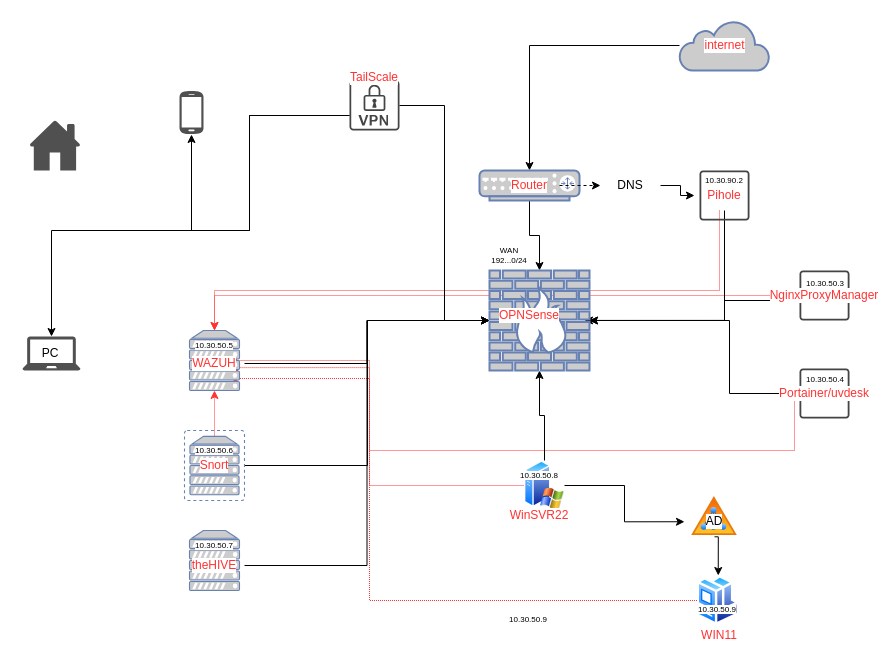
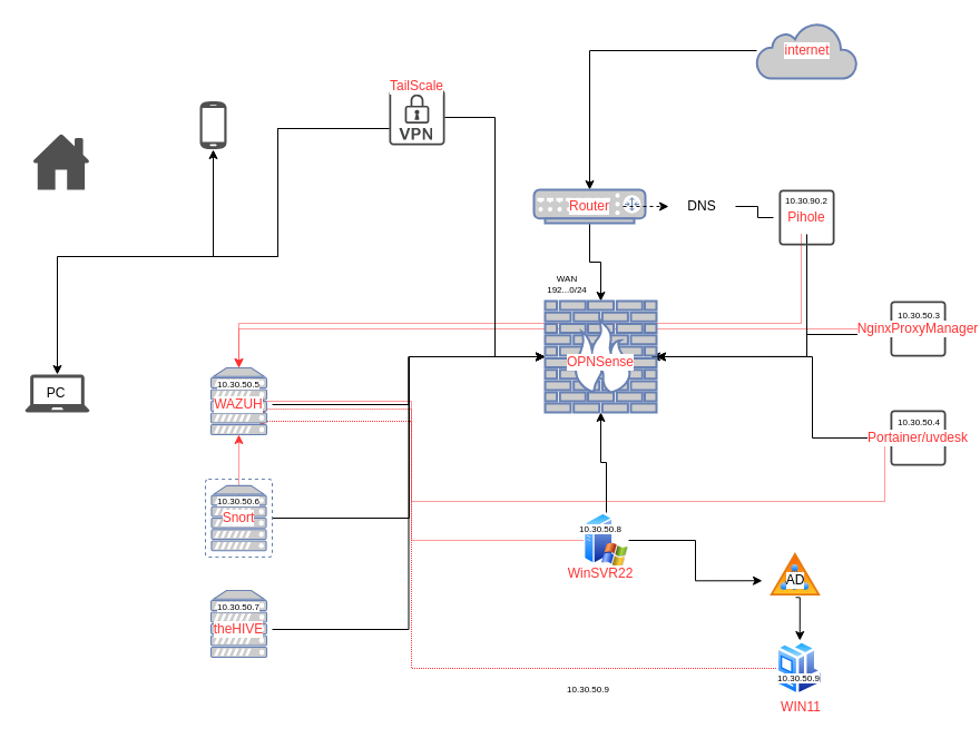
  <mxCell id="0" />
  <mxCell id="1" parent="0" />
  <mxCell id="2" style="edgeStyle=orthogonalEdgeStyle;rounded=0;orthogonalLoop=1;jettySize=auto;html=1;entryX=0.805;entryY=0.619;entryDx=0;entryDy=0;entryPerimeter=0;dashed=1;dashPattern=1 1;strokeColor=#FF3333;" edge="1" parent="1" source="55" target="39"><mxGeometry relative="1" as="geometry"><Array as="points"><mxPoint x="794" y="393" /><mxPoint x="794" y="450" /><mxPoint x="369" y="450" /><mxPoint x="369" y="367" /></Array></mxGeometry></mxCell>
  <mxCell id="3" style="edgeStyle=orthogonalEdgeStyle;rounded=0;orthogonalLoop=1;jettySize=auto;html=1;dashed=1;dashPattern=1 1;strokeColor=#FF3333;" edge="1" parent="1" source="48" target="39"><mxGeometry relative="1" as="geometry"><Array as="points"><mxPoint x="719" y="290" /><mxPoint x="214" y="290" /></Array></mxGeometry></mxCell>
  <mxCell id="4" style="edgeStyle=orthogonalEdgeStyle;rounded=0;orthogonalLoop=1;jettySize=auto;html=1;dashed=1;dashPattern=1 1;strokeColor=#FF3333;" edge="1" parent="1" source="52" target="39"><mxGeometry relative="1" as="geometry" /></mxCell>
  <mxCell id="5" value="&lt;font color=&quot;#ff3333&quot;&gt;internet&lt;/font&gt;" style="html=1;outlineConnect=0;fillColor=#CCCCCC;strokeColor=#6881B3;gradientColor=none;gradientDirection=north;strokeWidth=2;shape=mxgraph.networks.cloud;fontColor=#000000;labelBackgroundColor=default;" parent="1" vertex="1"><mxGeometry x="679" y="20" width="90" height="50" as="geometry" /></mxCell>
  <mxCell id="6" style="edgeStyle=orthogonalEdgeStyle;rounded=0;orthogonalLoop=1;jettySize=auto;html=1;" parent="1" source="8" target="43" edge="1"><mxGeometry relative="1" as="geometry" /></mxCell>
  <mxCell id="7" value="" style="edgeStyle=orthogonalEdgeStyle;rounded=0;orthogonalLoop=1;jettySize=auto;html=1;" parent="1" source="5" target="8" edge="1"><mxGeometry relative="1" as="geometry"><mxPoint x="649" y="155" as="sourcePoint" /><mxPoint x="539" y="270" as="targetPoint" /></mxGeometry></mxCell>
  <mxCell id="8" value="" style="fontColor=#0066CC;verticalAlign=top;verticalLabelPosition=bottom;labelPosition=center;align=center;html=1;outlineConnect=0;fillColor=#CCCCCC;strokeColor=#6881B3;gradientColor=none;gradientDirection=north;strokeWidth=2;shape=mxgraph.networks.router;" parent="1" vertex="1"><mxGeometry x="479" y="170" width="100" height="30" as="geometry" /></mxCell>
  <mxCell id="9" value="" style="sketch=0;pointerEvents=1;shadow=0;dashed=0;html=1;strokeColor=none;fillColor=#505050;labelPosition=center;verticalLabelPosition=bottom;verticalAlign=top;outlineConnect=0;align=center;shape=mxgraph.office.concepts.home;" parent="1" vertex="1"><mxGeometry x="29" y="120" width="51" height="50" as="geometry" /></mxCell>
  <mxCell id="10" value="" style="sketch=0;pointerEvents=1;shadow=0;dashed=0;html=1;strokeColor=none;fillColor=#505050;labelPosition=center;verticalLabelPosition=bottom;verticalAlign=top;outlineConnect=0;align=center;shape=mxgraph.office.devices.cell_phone_android_standalone;" parent="1" vertex="1"><mxGeometry x="179" y="90" width="24" height="44" as="geometry" /></mxCell>
  <mxCell id="11" value="" style="sketch=0;pointerEvents=1;shadow=0;dashed=0;html=1;strokeColor=none;fillColor=#505050;labelPosition=center;verticalLabelPosition=bottom;verticalAlign=top;outlineConnect=0;align=center;shape=mxgraph.office.devices.laptop;" parent="1" vertex="1"><mxGeometry x="22" y="336" width="58" height="34" as="geometry" /></mxCell>
  <mxCell id="12" style="edgeStyle=orthogonalEdgeStyle;rounded=0;orthogonalLoop=1;jettySize=auto;html=1;" parent="1" source="14" target="10" edge="1"><mxGeometry relative="1" as="geometry"><Array as="points"><mxPoint x="249" y="115" /><mxPoint x="249" y="230" /><mxPoint x="191" y="230" /></Array></mxGeometry></mxCell>
  <mxCell id="13" style="edgeStyle=orthogonalEdgeStyle;rounded=0;orthogonalLoop=1;jettySize=auto;html=1;" parent="1" source="14" target="11" edge="1"><mxGeometry relative="1" as="geometry"><Array as="points"><mxPoint x="249" y="115" /><mxPoint x="249" y="230" /><mxPoint x="51" y="230" /></Array></mxGeometry></mxCell>
  <mxCell id="14" value="" style="sketch=0;pointerEvents=1;shadow=0;dashed=0;html=1;strokeColor=none;fillColor=#434445;aspect=fixed;labelPosition=center;verticalLabelPosition=bottom;verticalAlign=top;align=center;outlineConnect=0;shape=mxgraph.vvd.vpn;" parent="1" vertex="1"><mxGeometry x="349" y="80" width="50" height="50" as="geometry" /></mxCell>
  <mxCell id="15" style="edgeStyle=orthogonalEdgeStyle;rounded=0;orthogonalLoop=1;jettySize=auto;html=1;entryX=0;entryY=0.5;entryDx=0;entryDy=0;entryPerimeter=0;" parent="1" source="14" target="43" edge="1"><mxGeometry relative="1" as="geometry" /></mxCell>
- <mxCell id="16" style="edgeStyle=orthogonalEdgeStyle;rounded=0;orthogonalLoop=1;jettySize=auto;html=1;entryX=0;entryY=0.5;entryDx=0;entryDy=0;" parent="1" source="21" target="48" edge="1"><mxGeometry relative="1" as="geometry" /></mxCell>
+ <mxCell id="16" style="edgeStyle=orthogonalEdgeStyle;rounded=0;orthogonalLoop=1;jettySize=auto;html=1;entryX=0;entryY=0.5;entryDx=0;entryDy=0;endArrow=none;" parent="1" source="21" target="48" edge="1"><mxGeometry relative="1" as="geometry" /></mxCell>
  <mxCell id="17" value="&lt;font color=&quot;#ff3333&quot;&gt;Router&lt;/font&gt;" style="text;html=1;align=center;verticalAlign=middle;whiteSpace=wrap;rounded=0;labelBackgroundColor=default;" parent="1" vertex="1"><mxGeometry x="499" y="170" width="60" height="30" as="geometry" /></mxCell>
  <mxCell id="18" value="PC" style="text;html=1;align=center;verticalAlign=middle;whiteSpace=wrap;rounded=0;" parent="1" vertex="1"><mxGeometry x="20" y="338" width="60" height="30" as="geometry" /></mxCell>
  <mxCell id="19" style="edgeStyle=orthogonalEdgeStyle;rounded=0;orthogonalLoop=1;jettySize=auto;html=1;" parent="1" source="48" target="43" edge="1"><mxGeometry relative="1" as="geometry"><Array as="points"><mxPoint x="724" y="320" /></Array></mxGeometry></mxCell>
  <mxCell id="20" value="" style="edgeStyle=orthogonalEdgeStyle;rounded=0;orthogonalLoop=1;jettySize=auto;html=1;entryX=0;entryY=0.5;entryDx=0;entryDy=0;dashed=1;" parent="1" source="17" target="21" edge="1"><mxGeometry relative="1" as="geometry"><mxPoint x="559" y="185" as="sourcePoint" /><mxPoint x="694" y="195" as="targetPoint" /></mxGeometry></mxCell>
  <mxCell id="21" value="DNS" style="text;html=1;align=center;verticalAlign=middle;whiteSpace=wrap;rounded=0;labelBackgroundColor=default;" parent="1" vertex="1"><mxGeometry x="600" y="170" width="60" height="30" as="geometry" /></mxCell>
  <mxCell id="22" value="&lt;font color=&quot;#ff3333&quot;&gt;TailScale&lt;/font&gt;" style="text;html=1;align=center;verticalAlign=middle;whiteSpace=wrap;rounded=0;labelBackgroundColor=default;" parent="1" vertex="1"><mxGeometry x="344" y="62" width="60" height="30" as="geometry" /></mxCell>
  <mxCell id="23" style="edgeStyle=orthogonalEdgeStyle;rounded=0;orthogonalLoop=1;jettySize=auto;html=1;entryX=1;entryY=0.5;entryDx=0;entryDy=0;entryPerimeter=0;" parent="1" edge="1"><mxGeometry relative="1" as="geometry"><mxPoint x="794" y="299.997" as="sourcePoint" /><mxPoint x="584" y="319.93" as="targetPoint" /><Array as="points"><mxPoint x="724" y="299.93" /><mxPoint x="724" y="319.93" /></Array></mxGeometry></mxCell>
  <mxCell id="24" style="edgeStyle=orthogonalEdgeStyle;rounded=0;orthogonalLoop=1;jettySize=auto;html=1;entryX=1;entryY=0.5;entryDx=0;entryDy=0;entryPerimeter=0;" parent="1" source="56" target="43" edge="1"><mxGeometry relative="1" as="geometry"><Array as="points"><mxPoint x="729" y="393" /><mxPoint x="729" y="320" /></Array></mxGeometry></mxCell>
  <mxCell id="25" style="edgeStyle=orthogonalEdgeStyle;rounded=0;orthogonalLoop=1;jettySize=auto;html=1;" parent="1" source="63" target="43" edge="1"><mxGeometry relative="1" as="geometry" /></mxCell>
  <mxCell id="26" style="edgeStyle=orthogonalEdgeStyle;rounded=0;orthogonalLoop=1;jettySize=auto;html=1;dashed=1;dashPattern=1 1;strokeColor=#FF3333;" edge="1" parent="1" source="63"><mxGeometry relative="1" as="geometry"><mxPoint x="229" y="360" as="targetPoint" /><Array as="points"><mxPoint x="369" y="485" /><mxPoint x="369" y="360" /></Array></mxGeometry></mxCell>
  <mxCell id="27" style="edgeStyle=orthogonalEdgeStyle;rounded=0;orthogonalLoop=1;jettySize=auto;html=1;exitX=1;exitY=0.5;exitDx=0;exitDy=0;entryX=0;entryY=0.5;entryDx=0;entryDy=0;" edge="1" parent="1" source="63" target="68"><mxGeometry relative="1" as="geometry" /></mxCell>
  <mxCell id="28" style="edgeStyle=orthogonalEdgeStyle;rounded=0;orthogonalLoop=1;jettySize=auto;html=1;exitX=0.5;exitY=1;exitDx=0;exitDy=0;entryX=0.5;entryY=0;entryDx=0;entryDy=0;" parent="1" source="67" target="71" edge="1"><mxGeometry relative="1" as="geometry" /></mxCell>
  <mxCell id="29" style="edgeStyle=orthogonalEdgeStyle;rounded=0;orthogonalLoop=1;jettySize=auto;html=1;entryX=0.75;entryY=1;entryDx=0;entryDy=0;dashed=1;dashPattern=1 1;strokeColor=#FF3333;" edge="1" parent="1" source="71" target="40"><mxGeometry relative="1" as="geometry"><Array as="points"><mxPoint x="369" y="600" /><mxPoint x="369" y="378" /></Array></mxGeometry></mxCell>
  <mxCell id="30" style="edgeStyle=orthogonalEdgeStyle;rounded=0;orthogonalLoop=1;jettySize=auto;html=1;entryX=0;entryY=0.5;entryDx=0;entryDy=0;entryPerimeter=0;" parent="1" source="40" target="43" edge="1"><mxGeometry relative="1" as="geometry" /></mxCell>
  <mxCell id="31" style="edgeStyle=orthogonalEdgeStyle;rounded=0;orthogonalLoop=1;jettySize=auto;html=1;entryX=0;entryY=0.5;entryDx=0;entryDy=0;entryPerimeter=0;" parent="1" source="36" target="43" edge="1"><mxGeometry relative="1" as="geometry"><Array as="points"><mxPoint x="367" y="465" /><mxPoint x="367" y="320" /></Array></mxGeometry></mxCell>
  <mxCell id="32" style="edgeStyle=orthogonalEdgeStyle;rounded=0;orthogonalLoop=1;jettySize=auto;html=1;entryX=0.5;entryY=1;entryDx=0;entryDy=0;entryPerimeter=0;dashed=1;dashPattern=1 1;strokeColor=#FF3333;" edge="1" parent="1" source="36" target="39"><mxGeometry relative="1" as="geometry" /></mxCell>
  <mxCell id="33" style="edgeStyle=orthogonalEdgeStyle;rounded=0;orthogonalLoop=1;jettySize=auto;html=1;entryX=0;entryY=0.5;entryDx=0;entryDy=0;entryPerimeter=0;" edge="1" parent="1" source="60" target="43"><mxGeometry relative="1" as="geometry" /></mxCell>
  <mxCell id="34" value="" style="group" vertex="1" connectable="0" parent="1"><mxGeometry x="184" y="430" width="60" height="70" as="geometry" /></mxCell>
  <mxCell id="35" value="" style="fontColor=#0066CC;verticalAlign=top;verticalLabelPosition=bottom;labelPosition=center;align=center;html=1;outlineConnect=0;fillColor=#CCCCCC;strokeColor=#6881B3;gradientColor=none;gradientDirection=north;strokeWidth=2;shape=mxgraph.networks.virtual_server;" parent="34" vertex="1"><mxGeometry width="60" height="70" as="geometry" /></mxCell>
  <mxCell id="36" value="&lt;font color=&quot;#ff3333&quot;&gt;Snort&lt;/font&gt;" style="text;html=1;align=center;verticalAlign=middle;whiteSpace=wrap;rounded=0;labelBackgroundColor=default;" parent="34" vertex="1"><mxGeometry y="20" width="60" height="30" as="geometry" /></mxCell>
  <mxCell id="37" value="&lt;div style=&quot;font-size: 8px;&quot;&gt;10.30.50.6&lt;/div&gt;" style="text;html=1;align=center;verticalAlign=middle;whiteSpace=wrap;rounded=0;fontSize=8;labelBackgroundColor=default;" vertex="1" parent="34"><mxGeometry y="5" width="60" height="30" as="geometry" /></mxCell>
  <mxCell id="38" value="" style="group" vertex="1" connectable="0" parent="1"><mxGeometry x="184" y="330" width="60" height="60" as="geometry" /></mxCell>
  <mxCell id="39" value="" style="fontColor=#0066CC;verticalAlign=top;verticalLabelPosition=bottom;labelPosition=center;align=center;html=1;outlineConnect=0;fillColor=#CCCCCC;strokeColor=#6881B3;gradientColor=none;gradientDirection=north;strokeWidth=2;shape=mxgraph.networks.server;" parent="38" vertex="1"><mxGeometry x="5" width="50" height="60" as="geometry" /></mxCell>
  <mxCell id="40" value="WAZUH" style="text;html=1;align=center;verticalAlign=middle;whiteSpace=wrap;rounded=0;labelBackgroundColor=default;fontColor=#FF3333;" parent="38" vertex="1"><mxGeometry y="18" width="60" height="30" as="geometry" /></mxCell>
  <mxCell id="41" value="&lt;div style=&quot;font-size: 8px;&quot;&gt;10.30.50.5&lt;/div&gt;" style="text;html=1;align=center;verticalAlign=middle;whiteSpace=wrap;rounded=0;fontSize=8;labelBackgroundColor=default;" vertex="1" parent="38"><mxGeometry width="60" height="30" as="geometry" /></mxCell>
  <mxCell id="42" value="" style="group" vertex="1" connectable="0" parent="1"><mxGeometry x="479" y="240" width="125" height="130" as="geometry" /></mxCell>
  <mxCell id="43" value="" style="fontColor=#0066CC;verticalAlign=top;verticalLabelPosition=bottom;labelPosition=center;align=center;html=1;outlineConnect=0;fillColor=#CCCCCC;strokeColor=#6881B3;gradientColor=none;gradientDirection=north;strokeWidth=2;shape=mxgraph.networks.firewall;" parent="42" vertex="1"><mxGeometry x="10" y="30" width="100" height="100" as="geometry" /></mxCell>
- <mxCell id="44" value="&lt;font color=&quot;#ff3333&quot;&gt;OPNSense&lt;/font&gt;" style="text;html=1;align=center;verticalAlign=middle;whiteSpace=wrap;rounded=0;labelBackgroundColor=default;" parent="42" vertex="1"><mxGeometry x="20" y="60" width="60" height="30" as="geometry" /></mxCell>
+ <mxCell id="44" value="&lt;font color=&quot;#ff3333&quot;&gt;OPNSense&lt;/font&gt;" style="text;html=1;align=center;verticalAlign=middle;whiteSpace=wrap;rounded=0;labelBackgroundColor=default;" parent="42" vertex="1"><mxGeometry x="30" y="70" width="60" height="30" as="geometry" /></mxCell>
  <mxCell id="45" value="WAN&lt;div style=&quot;font-size: 8px;&quot;&gt;192...0/24&lt;/div&gt;" style="text;html=1;align=center;verticalAlign=middle;whiteSpace=wrap;rounded=0;fontSize=8;" vertex="1" parent="42"><mxGeometry width="60" height="30" as="geometry" /></mxCell>
  <mxCell id="46" value="" style="group" vertex="1" connectable="0" parent="1"><mxGeometry x="694" y="165" width="60" height="55" as="geometry" /></mxCell>
  <mxCell id="47" value="" style="sketch=0;pointerEvents=1;shadow=0;dashed=0;html=1;strokeColor=none;fillColor=#434445;aspect=fixed;labelPosition=center;verticalLabelPosition=bottom;verticalAlign=top;align=center;outlineConnect=0;shape=mxgraph.vvd.virtual_machine;labelBackgroundColor=default;" parent="46" vertex="1"><mxGeometry x="5" y="5" width="50" height="50" as="geometry" /></mxCell>
  <mxCell id="48" value="&lt;font color=&quot;#ff3333&quot;&gt;Pihole&lt;/font&gt;" style="text;html=1;align=center;verticalAlign=middle;whiteSpace=wrap;rounded=0;labelBackgroundColor=default;" parent="46" vertex="1"><mxGeometry y="15" width="60" height="30" as="geometry" /></mxCell>
  <mxCell id="49" value="&lt;div style=&quot;font-size: 8px;&quot;&gt;10.30.90.2&lt;/div&gt;" style="text;html=1;align=center;verticalAlign=middle;whiteSpace=wrap;rounded=0;fontSize=8;" vertex="1" parent="46"><mxGeometry width="60" height="30" as="geometry" /></mxCell>
  <mxCell id="50" value="" style="group" vertex="1" connectable="0" parent="1"><mxGeometry x="794" y="268" width="61" height="52" as="geometry" /></mxCell>
  <mxCell id="51" value="" style="sketch=0;pointerEvents=1;shadow=0;dashed=0;html=1;strokeColor=none;fillColor=#434445;aspect=fixed;labelPosition=center;verticalLabelPosition=bottom;verticalAlign=top;align=center;outlineConnect=0;shape=mxgraph.vvd.virtual_machine;" parent="50" vertex="1"><mxGeometry x="5" y="2" width="50" height="50" as="geometry" /></mxCell>
  <mxCell id="52" value="&lt;font color=&quot;#ff3333&quot;&gt;NginxProxyManager&lt;/font&gt;" style="text;html=1;align=center;verticalAlign=middle;whiteSpace=wrap;rounded=0;labelBackgroundColor=default;" parent="50" vertex="1"><mxGeometry y="12" width="60" height="30" as="geometry" /></mxCell>
  <mxCell id="53" value="&lt;div style=&quot;font-size: 8px;&quot;&gt;10.30.50.3&lt;/div&gt;" style="text;html=1;align=center;verticalAlign=middle;whiteSpace=wrap;rounded=0;fontSize=8;" vertex="1" parent="50"><mxGeometry x="1" width="60" height="30" as="geometry" /></mxCell>
  <mxCell id="54" value="" style="group" vertex="1" connectable="0" parent="1"><mxGeometry x="794" y="364" width="61" height="54" as="geometry" /></mxCell>
  <mxCell id="55" value="" style="sketch=0;pointerEvents=1;shadow=0;dashed=0;html=1;strokeColor=none;fillColor=#434445;aspect=fixed;labelPosition=center;verticalLabelPosition=bottom;verticalAlign=top;align=center;outlineConnect=0;shape=mxgraph.vvd.virtual_machine;" parent="54" vertex="1"><mxGeometry x="5" y="4" width="50" height="50" as="geometry" /></mxCell>
  <mxCell id="56" value="&lt;font color=&quot;#ff3333&quot;&gt;Portainer/uvdesk&lt;/font&gt;" style="text;html=1;align=center;verticalAlign=middle;whiteSpace=wrap;rounded=0;labelBackgroundColor=default;" parent="54" vertex="1"><mxGeometry y="14" width="60" height="30" as="geometry" /></mxCell>
  <mxCell id="57" value="&lt;div style=&quot;font-size: 8px;&quot;&gt;10.30.50.4&lt;/div&gt;" style="text;html=1;align=center;verticalAlign=middle;whiteSpace=wrap;rounded=0;fontSize=8;" vertex="1" parent="54"><mxGeometry x="1" width="60" height="30" as="geometry" /></mxCell>
  <mxCell id="58" value="" style="group" vertex="1" connectable="0" parent="1"><mxGeometry x="184" y="530" width="60" height="60" as="geometry" /></mxCell>
  <mxCell id="59" value="" style="fontColor=#0066CC;verticalAlign=top;verticalLabelPosition=bottom;labelPosition=center;align=center;html=1;outlineConnect=0;fillColor=#CCCCCC;strokeColor=#6881B3;gradientColor=none;gradientDirection=north;strokeWidth=2;shape=mxgraph.networks.server;" parent="58" vertex="1"><mxGeometry x="5" width="50" height="60" as="geometry" /></mxCell>
  <mxCell id="60" value="&lt;font color=&quot;#ff3333&quot;&gt;theHIVE&lt;/font&gt;" style="text;html=1;align=center;verticalAlign=middle;whiteSpace=wrap;rounded=0;labelBackgroundColor=default;" vertex="1" parent="58"><mxGeometry y="20" width="60" height="30" as="geometry" /></mxCell>
  <mxCell id="61" value="&lt;div style=&quot;font-size: 8px;&quot;&gt;10.30.50.7&lt;/div&gt;" style="text;html=1;align=center;verticalAlign=middle;whiteSpace=wrap;rounded=0;fontSize=8;labelBackgroundColor=default;" vertex="1" parent="58"><mxGeometry width="60" height="30" as="geometry" /></mxCell>
  <mxCell id="62" value="" style="group" vertex="1" connectable="0" parent="1"><mxGeometry x="509" y="460" width="60" height="70" as="geometry" /></mxCell>
  <mxCell id="63" value="" style="image;aspect=fixed;perimeter=ellipsePerimeter;html=1;align=center;shadow=0;dashed=0;spacingTop=3;image=img/lib/active_directory/windows_server_2.svg;" parent="62" vertex="1"><mxGeometry x="15" width="40" height="50" as="geometry" /></mxCell>
  <mxCell id="64" value="WinSVR22" style="text;html=1;align=center;verticalAlign=middle;whiteSpace=wrap;rounded=0;labelBackgroundColor=default;fontColor=#FF3333;" parent="62" vertex="1"><mxGeometry y="40" width="60" height="30" as="geometry" /></mxCell>
  <mxCell id="65" value="&lt;div style=&quot;font-size: 8px;&quot;&gt;10.30.50.8&lt;/div&gt;" style="text;html=1;align=center;verticalAlign=middle;whiteSpace=wrap;rounded=0;fontSize=8;labelBackgroundColor=default;" vertex="1" parent="62"><mxGeometry width="60" height="30" as="geometry" /></mxCell>
  <mxCell id="66" value="" style="group" vertex="1" connectable="0" parent="1"><mxGeometry x="684" y="493.75" width="60" height="42.5" as="geometry" /></mxCell>
  <mxCell id="67" value="" style="image;aspect=fixed;perimeter=ellipsePerimeter;html=1;align=center;shadow=0;dashed=0;spacingTop=3;image=img/lib/active_directory/active_directory.svg;" parent="66" vertex="1"><mxGeometry x="5" width="50" height="42.5" as="geometry" /></mxCell>
  <mxCell id="68" value="AD" style="text;html=1;align=center;verticalAlign=middle;whiteSpace=wrap;rounded=0;labelBackgroundColor=default;" parent="66" vertex="1"><mxGeometry y="12.5" width="60" height="30" as="geometry" /></mxCell>
  <mxCell id="69" value="&lt;div style=&quot;font-size: 8px;&quot;&gt;10.30.50.9&lt;/div&gt;" style="text;html=1;align=center;verticalAlign=middle;whiteSpace=wrap;rounded=0;fontSize=8;labelBackgroundColor=default;" vertex="1" parent="1"><mxGeometry x="498" y="604" width="60" height="30" as="geometry" /></mxCell>
  <mxCell id="70" value="" style="group" vertex="1" connectable="0" parent="1"><mxGeometry x="687" y="575" width="62" height="75" as="geometry" /></mxCell>
  <mxCell id="71" value="" style="image;aspect=fixed;perimeter=ellipsePerimeter;html=1;align=center;shadow=0;dashed=0;spacingTop=3;image=img/lib/active_directory/workstation_client.svg;" parent="70" vertex="1"><mxGeometry x="9.5" width="42.5" height="50" as="geometry" /></mxCell>
  <mxCell id="72" value="WIN11" style="text;html=1;align=center;verticalAlign=middle;whiteSpace=wrap;rounded=0;labelBackgroundColor=default;fontColor=#FF3333;" parent="70" vertex="1"><mxGeometry x="2" y="45" width="60" height="30" as="geometry" /></mxCell>
  <mxCell id="73" value="&lt;div style=&quot;font-size: 8px;&quot;&gt;10.30.50.9&lt;/div&gt;" style="text;html=1;align=center;verticalAlign=middle;whiteSpace=wrap;rounded=0;fontSize=8;labelBackgroundColor=default;" vertex="1" parent="70"><mxGeometry y="19" width="60" height="30" as="geometry" /></mxCell>
